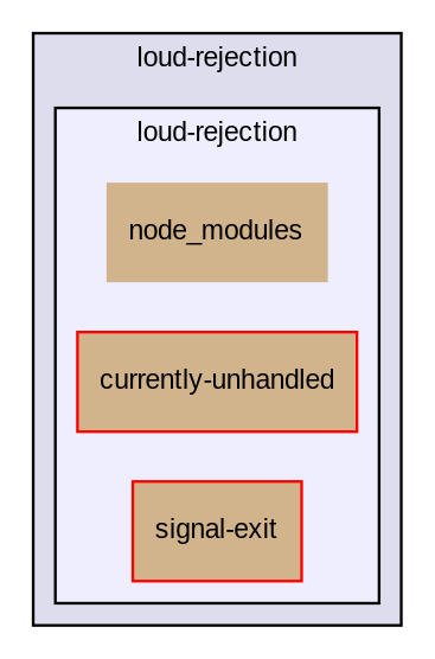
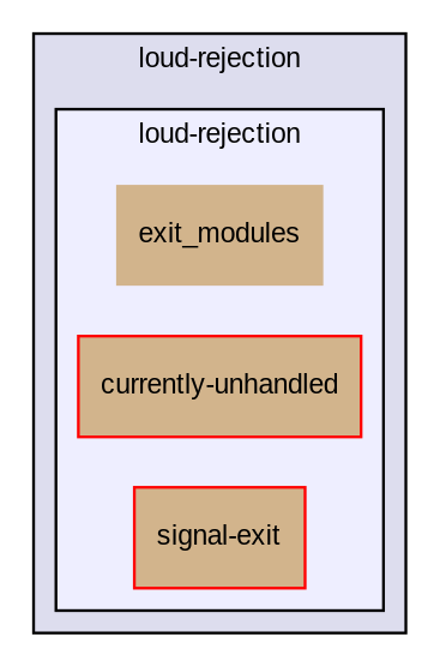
  digraph {
    compound=true
    rankdir=LR
    fontname="Liberation Sans"
    node [fontname="Liberation Sans" fontsize=10 shape=box style=filled fillcolor=tan color=red]
-   n1 [label=node_modules shape=plaintext color=""]
+   n1 [label=exit_modules shape=plaintext color=""]
    n2 [label="currently-unhandled"]
    n3 [label="signal-exit"]
    subgraph cluster_1 {
      bgcolor="#ddddee"
      fontsize=10
      label="loud-rejection"
      pencolor=black
      subgraph cluster_2 {
        bgcolor="#eeeeff"
        fontsize=10
        pencolor=black
        n1
        n2
        n3
      }
    }
  }
